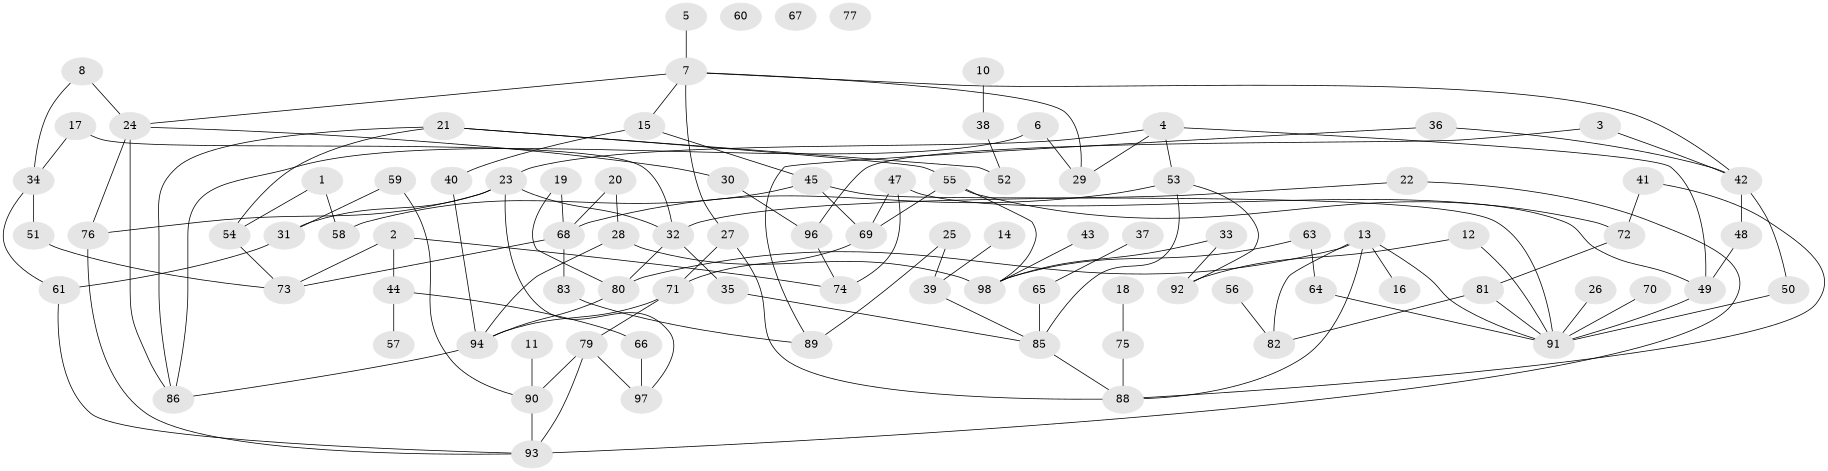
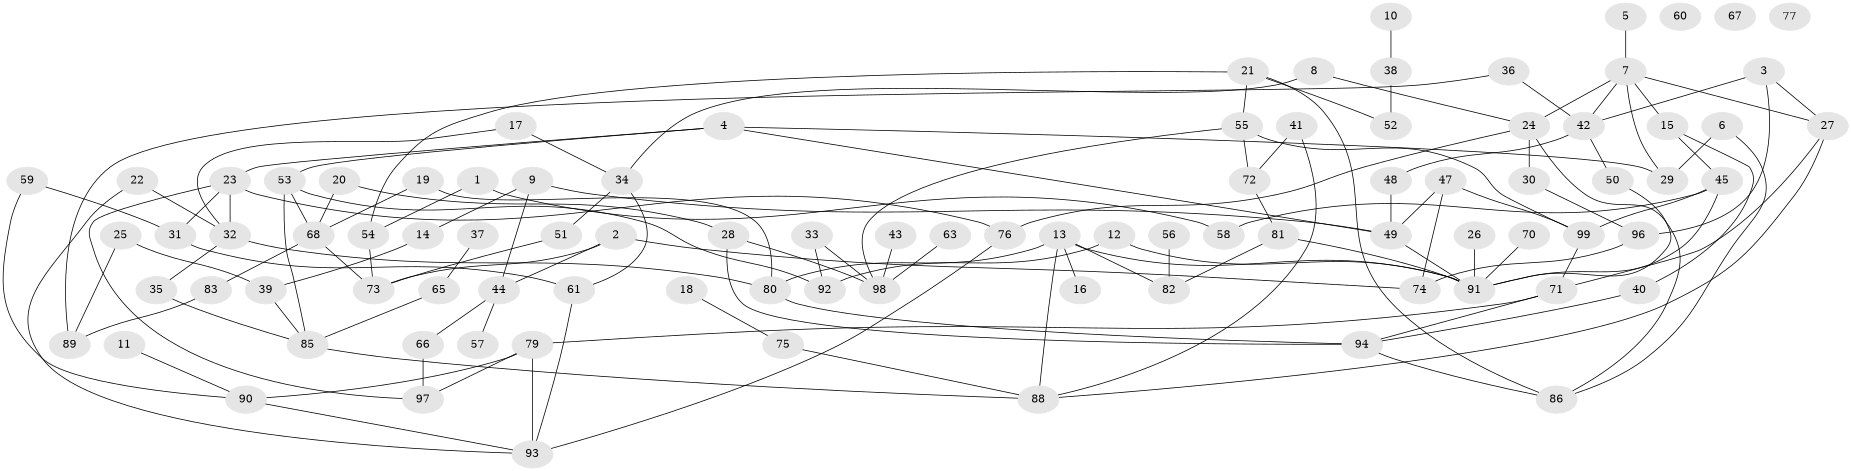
  graph {
    node [color=gray90 style=filled]
    1
    54
    58
    73
    2
    44
    74
    57
    66
    3
    27
    42
    n13 [label=96]
    88
    71
    48
    50
    4
    23
    29
    49
    53
    31
    32
    76
    n26 [label=97]
    91
    92
    68
    85
    5
    7
    15
    24
    n35 [label=98]
    28
    n37 [label=94]
    6
    86
    40
    45
    30
    8
    34
    61
    51
+   9
    14
    39
    10
    38
    52
    11
    90
    93
    12
    13
    16
    80
    82
-   69
+   69 [label=99]
    17
    35
    18
    75
    19
    83
    20
    21
    55
    72
    22
    25
    89
    26
    79
    33
    36
    37
    65
    41
    81
    43
    47
    56
    59
    60
    63
-   64
    67
    70
    77
    1 -- 54
    1 -- 58
    54 -- 73
    2 -- 73
    2 -- 44
    2 -- 74
    44 -- 57
    44 -- 66
    66 -- n26
+   3 -- 27
    3 -- 42
    3 -- n13
    27 -- 88
    27 -- 71
    42 -- 48
    42 -- 50
    n13 -- 74
    71 -- n37
    71 -- 79
    48 -- 49
    50 -- 91
    4 -- 23
    4 -- 29
    4 -- 49
    4 -- 53
    23 -- 31
    23 -- 32
    23 -- 76
    23 -- n26
    49 -- 91
    53 -- 92
    53 -- 68
    53 -- 85
    31 -- 61
    32 -- 80
    32 -- 35
    76 -- 93
    68 -- 73
    68 -- 83
    85 -- 88
    5 -- 7
    7 -- 27
    7 -- 42
    7 -- 29
    7 -- 15
    7 -- 24
    15 -- 40
    15 -- 45
    24 -- 76
    24 -- 86
    24 -- 30
    28 -- n35
    28 -- n37
    n37 -- 86
    6 -- 29
    6 -- 86
    40 -- n37
    45 -- 58
    45 -- 91
    45 -- 69
    30 -- n13
    8 -- 24
    8 -- 34
    34 -- 61
    34 -- 51
    61 -- 93
    51 -- 73
+   9 -- 44
+   9 -- 49
+   9 -- 14
    14 -- 39
    39 -- 85
    10 -- 38
    38 -- 52
    11 -- 90
    90 -- 93
    12 -- 91
    12 -- 92
    13 -- 88
    13 -- 91
    13 -- 16
    13 -- 80
    13 -- 82
    80 -- n37
    69 -- 71
    17 -- 32
    17 -- 34
    35 -- 85
    18 -- 75
    75 -- 88
    19 -- 68
    19 -- 80
    83 -- 89
    20 -- 68
    20 -- 28
    21 -- 54
    21 -- 86
    21 -- 52
    21 -- 55
    55 -- n35
    55 -- 69
    55 -- 72
    72 -- 81
    22 -- 32
    22 -- 93
    25 -- 39
    25 -- 89
    26 -- 91
    79 -- n26
    79 -- 90
    79 -- 93
    33 -- 92
    33 -- n35
    36 -- 42
    36 -- 89
    37 -- 65
    65 -- 85
    41 -- 88
    41 -- 72
    81 -- 91
    81 -- 82
    43 -- n35
    47 -- 74
    47 -- 49
    47 -- 69
    56 -- 82
    59 -- 31
    59 -- 90
    63 -- n35
-   63 -- 64
-   64 -- 91
    70 -- 91
  }
